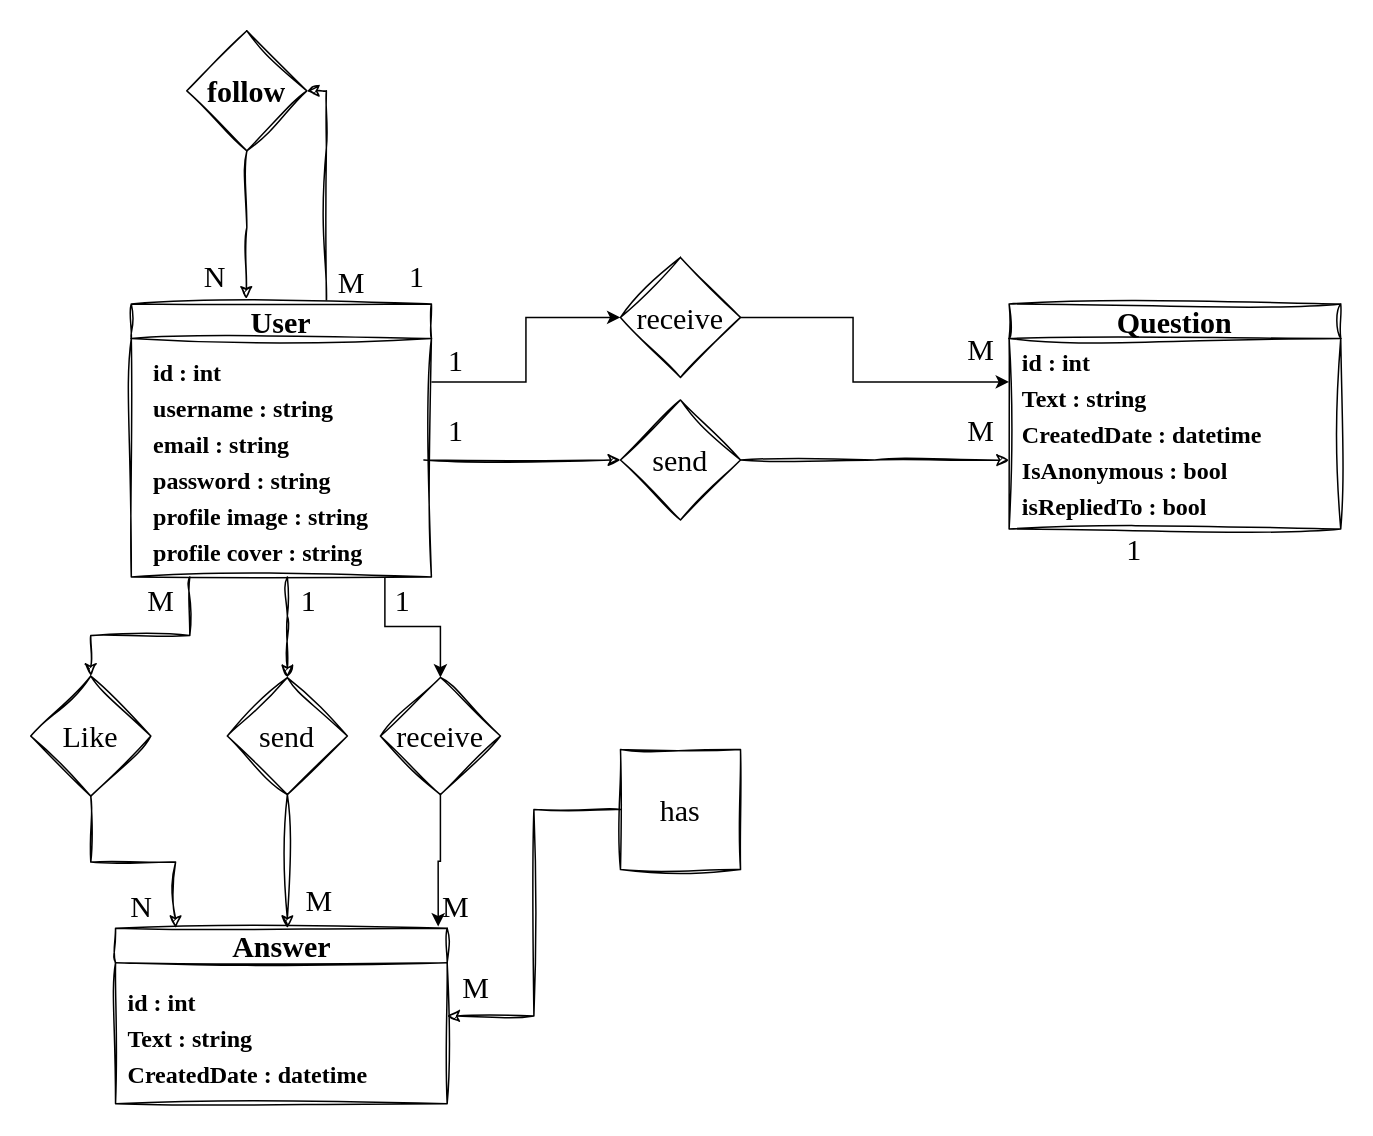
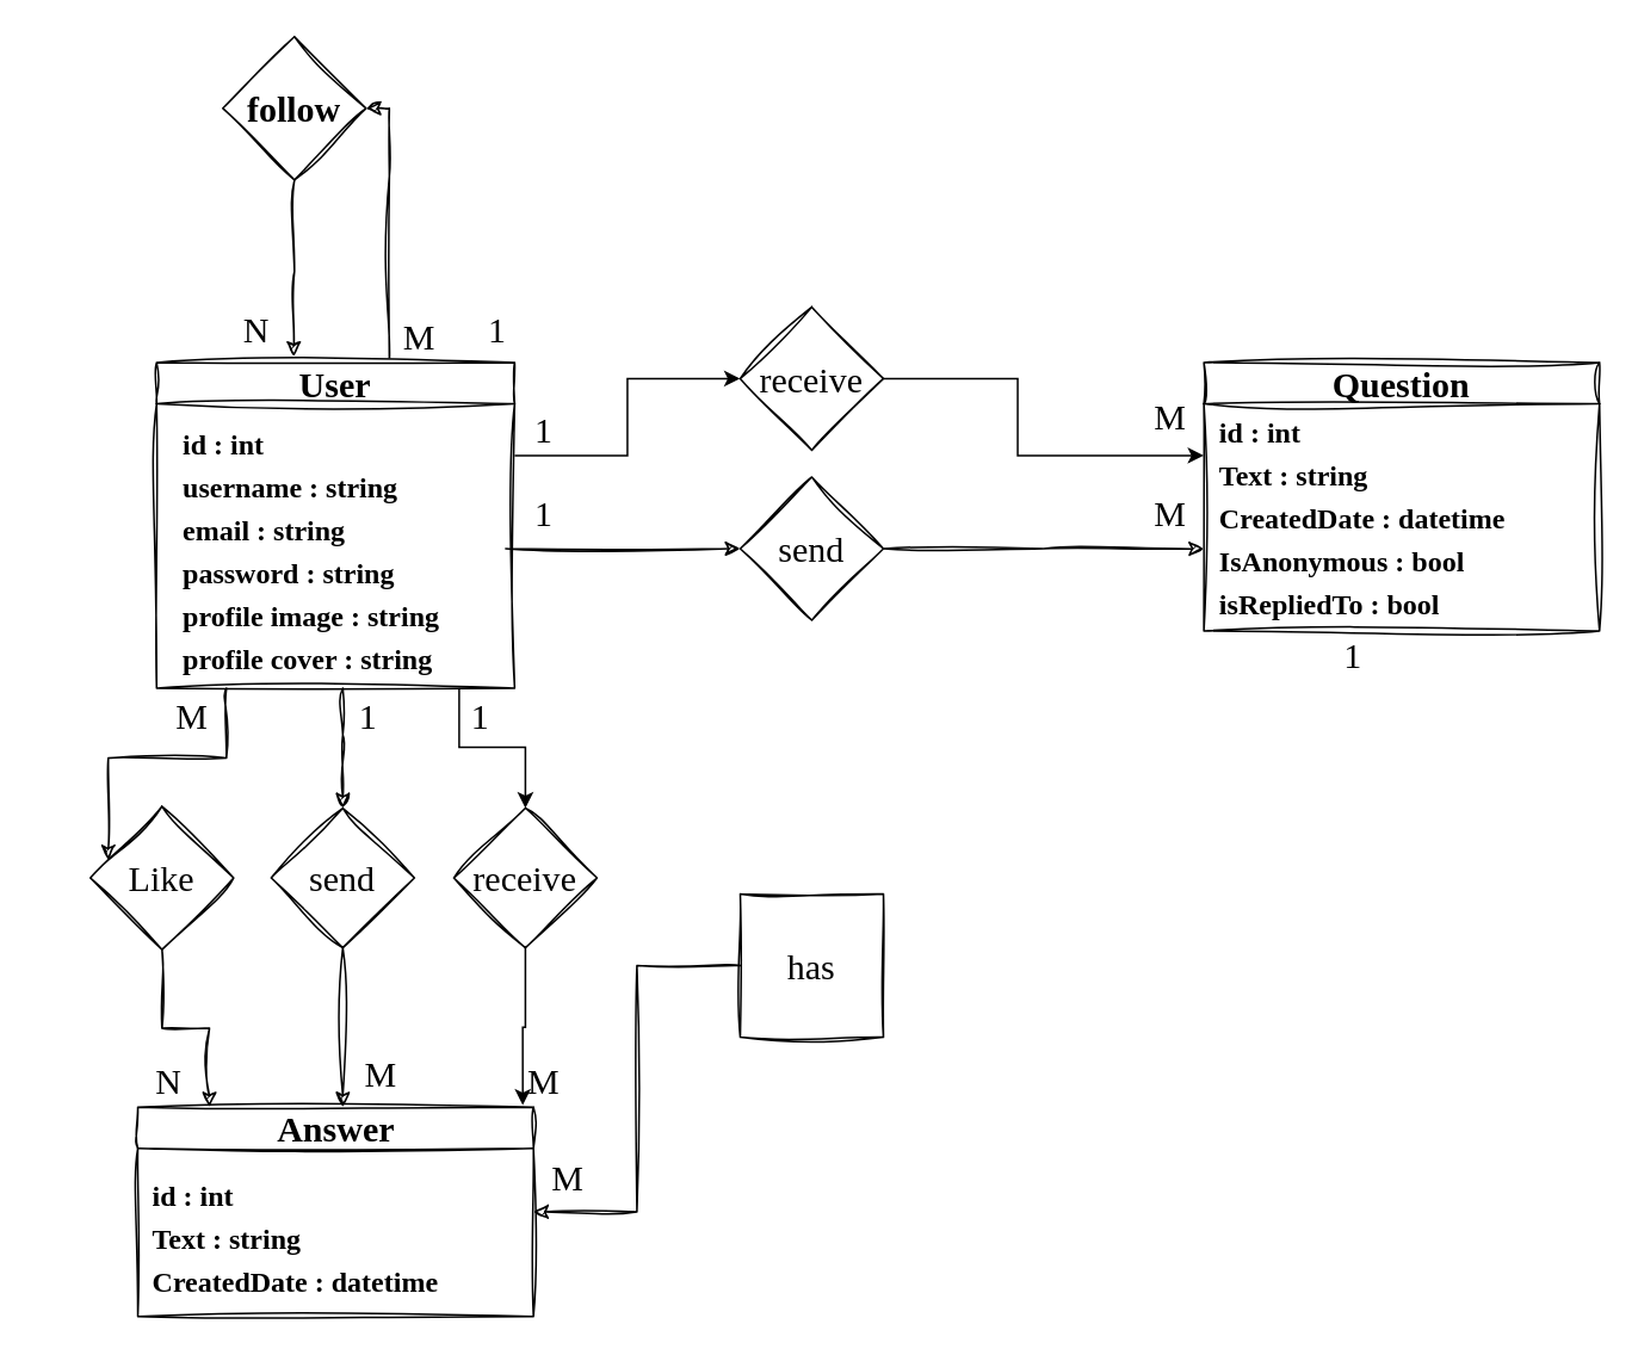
  <mxCell id="0" />
  <mxCell id="1" parent="0" />
  <mxCell id="2" value="" style="edgeStyle=orthogonalEdgeStyle;rounded=0;hachureGap=4;orthogonalLoop=1;jettySize=auto;html=1;fontFamily=Architects Daughter;fontSource=https%3A%2F%2Ffonts.googleapis.com%2Fcss%3Ffamily%3DArchitects%2BDaughter;fontSize=16;sketch=1;curveFitting=1;jiggle=2;" parent="1" source="4" target="25" edge="1"><mxGeometry relative="1" as="geometry"><Array as="points"><mxPoint x="217" y="98" /><mxPoint x="217" y="98" /></Array></mxGeometry></mxCell>
  <mxCell id="3" value="" style="edgeStyle=orthogonalEdgeStyle;rounded=0;orthogonalLoop=1;jettySize=auto;html=1;" parent="1" source="4" target="35" edge="1"><mxGeometry relative="1" as="geometry"><Array as="points"><mxPoint x="350" y="254" /><mxPoint x="350" y="211" /></Array></mxGeometry></mxCell>
  <mxCell id="4" value="&lt;font data-font-src=&quot;https://fonts.googleapis.com/css?family=Architects+Daughter&quot; face=&quot;Architects Daughter&quot;&gt;User&lt;/font&gt;" style="swimlane;whiteSpace=wrap;html=1;hachureGap=4;fontFamily=Architects Daughter;fontSource=https%3A%2F%2Ffonts.googleapis.com%2Fcss%3Ffamily%3DArchitects%2BDaughter;fontSize=20;sketch=1;curveFitting=1;jiggle=2;" parent="1" vertex="1"><mxGeometry x="87" y="202" width="200" height="182" as="geometry" /></mxCell>
  <mxCell id="5" value="&lt;font style=&quot;font-size: 16px;&quot;&gt;&lt;b style=&quot;&quot;&gt;&lt;font data-font-src=&quot;https://fonts.googleapis.com/css?family=Architects+Daughter&quot; face=&quot;Architects Daughter&quot;&gt;id : int&lt;br&gt;username : string&lt;br&gt;email : string&lt;br&gt;password : string&lt;br&gt;profile image : string&lt;br&gt;profile cover : string&lt;/font&gt;&lt;br&gt;&lt;/b&gt;&lt;/font&gt;" style="text;html=1;align=left;verticalAlign=middle;resizable=0;points=[];autosize=1;strokeColor=none;fillColor=none;fontSize=20;fontFamily=Architects Daughter;sketch=1;curveFitting=1;jiggle=2;" parent="4" vertex="1"><mxGeometry x="13" y="26" width="182" height="156" as="geometry" /></mxCell>
  <mxCell id="6" value="Question" style="swimlane;whiteSpace=wrap;html=1;hachureGap=4;fontFamily=Architects Daughter;fontSource=https%3A%2F%2Ffonts.googleapis.com%2Fcss%3Ffamily%3DArchitects%2BDaughter;fontSize=20;startSize=23;sketch=1;curveFitting=1;jiggle=2;" parent="1" vertex="1"><mxGeometry x="672" y="202" width="221" height="150" as="geometry" /></mxCell>
  <mxCell id="7" value="&lt;font style=&quot;font-size: 16px;&quot;&gt;&lt;b style=&quot;&quot;&gt;id : int&lt;br&gt;Text : string&lt;br&gt;CreatedDate : datetime&lt;br&gt;IsAnonymous : bool&lt;br&gt;isRepliedTo : bool&lt;br&gt;&lt;/b&gt;&lt;/font&gt;" style="text;html=1;align=left;verticalAlign=middle;resizable=0;points=[];autosize=1;strokeColor=none;fillColor=none;fontSize=20;fontFamily=Architects Daughter;sketch=1;curveFitting=1;jiggle=2;" parent="6" vertex="1"><mxGeometry x="6.5" y="20" width="195" height="130" as="geometry" /></mxCell>
  <mxCell id="8" value="&lt;font data-font-src=&quot;https://fonts.googleapis.com/css?family=Architects+Daughter&quot; face=&quot;Architects Daughter&quot;&gt;Answer&lt;/font&gt;" style="swimlane;whiteSpace=wrap;html=1;hachureGap=4;fontFamily=Architects Daughter;fontSource=https%3A%2F%2Ffonts.googleapis.com%2Fcss%3Ffamily%3DArchitects%2BDaughter;fontSize=20;startSize=23;sketch=1;curveFitting=1;jiggle=2;" parent="1" vertex="1"><mxGeometry x="76.5" y="618" width="221" height="117" as="geometry" /></mxCell>
  <mxCell id="9" value="&lt;font style=&quot;font-size: 16px;&quot;&gt;&lt;b style=&quot;&quot;&gt;&lt;font data-font-src=&quot;https://fonts.googleapis.com/css?family=Architects+Daughter&quot; face=&quot;Architects Daughter&quot;&gt;id : int&lt;br&gt;Text : string&lt;br&gt;CreatedDate : datetime&lt;/font&gt;&lt;br&gt;&lt;/b&gt;&lt;/font&gt;" style="text;html=1;align=left;verticalAlign=middle;resizable=0;points=[];autosize=1;strokeColor=none;fillColor=none;fontSize=20;fontFamily=Architects Daughter;sketch=1;curveFitting=1;jiggle=2;" parent="8" vertex="1"><mxGeometry x="6.5" y="26" width="195" height="91" as="geometry" /></mxCell>
  <mxCell id="10" style="edgeStyle=orthogonalEdgeStyle;rounded=0;hachureGap=4;orthogonalLoop=1;jettySize=auto;html=1;exitX=1;exitY=0.5;exitDx=0;exitDy=0;fontFamily=Architects Daughter;fontSource=https%3A%2F%2Ffonts.googleapis.com%2Fcss%3Ffamily%3DArchitects%2BDaughter;fontSize=16;sketch=1;curveFitting=1;jiggle=2;" parent="1" source="11" edge="1"><mxGeometry relative="1" as="geometry"><mxPoint x="672" y="306.13" as="targetPoint" /></mxGeometry></mxCell>
  <mxCell id="11" value="send" style="rhombus;whiteSpace=wrap;html=1;hachureGap=4;fontFamily=Architects Daughter;fontSource=https%3A%2F%2Ffonts.googleapis.com%2Fcss%3Ffamily%3DArchitects%2BDaughter;fontSize=20;sketch=1;curveFitting=1;jiggle=2;" parent="1" vertex="1"><mxGeometry x="413" y="266" width="80" height="80" as="geometry" /></mxCell>
  <mxCell id="12" value="" style="edgeStyle=orthogonalEdgeStyle;rounded=0;hachureGap=4;orthogonalLoop=1;jettySize=auto;html=1;fontFamily=Architects Daughter;fontSource=https%3A%2F%2Ffonts.googleapis.com%2Fcss%3Ffamily%3DArchitects%2BDaughter;fontSize=16;sketch=1;curveFitting=1;jiggle=2;" parent="1" source="5" target="11" edge="1"><mxGeometry relative="1" as="geometry" /></mxCell>
  <mxCell id="13" value="1" style="text;html=1;align=center;verticalAlign=middle;resizable=0;points=[];autosize=1;strokeColor=none;fillColor=none;fontSize=20;fontFamily=Architects Daughter;sketch=1;curveFitting=1;jiggle=2;" parent="1" vertex="1"><mxGeometry x="290" y="266" width="26" height="39" as="geometry" /></mxCell>
  <mxCell id="14" value="M" style="text;html=1;align=center;verticalAlign=middle;resizable=0;points=[];autosize=1;strokeColor=none;fillColor=none;fontSize=20;fontFamily=Architects Daughter;sketch=1;curveFitting=1;jiggle=2;" parent="1" vertex="1"><mxGeometry x="633" y="266" width="39" height="39" as="geometry" /></mxCell>
  <mxCell id="15" value="send" style="rhombus;whiteSpace=wrap;html=1;hachureGap=4;fontFamily=Architects Daughter;fontSource=https%3A%2F%2Ffonts.googleapis.com%2Fcss%3Ffamily%3DArchitects%2BDaughter;fontSize=20;sketch=1;curveFitting=1;jiggle=2;" parent="1" vertex="1"><mxGeometry x="151" y="451" width="80" height="78" as="geometry" /></mxCell>
  <mxCell id="16" value="" style="edgeStyle=orthogonalEdgeStyle;rounded=0;hachureGap=4;orthogonalLoop=1;jettySize=auto;html=1;fontFamily=Architects Daughter;fontSource=https%3A%2F%2Ffonts.googleapis.com%2Fcss%3Ffamily%3DArchitects%2BDaughter;fontSize=16;sketch=1;curveFitting=1;jiggle=2;" parent="1" source="5" target="15" edge="1"><mxGeometry relative="1" as="geometry"><Array as="points"><mxPoint x="191" y="410" /><mxPoint x="191" y="410" /></Array></mxGeometry></mxCell>
  <mxCell id="17" style="edgeStyle=orthogonalEdgeStyle;rounded=0;hachureGap=4;orthogonalLoop=1;jettySize=auto;html=1;fontFamily=Architects Daughter;fontSource=https%3A%2F%2Ffonts.googleapis.com%2Fcss%3Ffamily%3DArchitects%2BDaughter;fontSize=16;sketch=1;curveFitting=1;jiggle=2;" parent="1" source="15" edge="1"><mxGeometry relative="1" as="geometry"><mxPoint x="191" y="618" as="targetPoint" /><Array as="points"><mxPoint x="191" y="618" /></Array></mxGeometry></mxCell>
  <mxCell id="18" value="1" style="text;html=1;align=center;verticalAlign=middle;resizable=0;points=[];autosize=1;strokeColor=none;fillColor=none;fontSize=20;fontFamily=Architects Daughter;sketch=1;curveFitting=1;jiggle=2;" parent="1" vertex="1"><mxGeometry x="192" y="379.5" width="26" height="39" as="geometry" /></mxCell>
  <mxCell id="19" value="M" style="text;html=1;align=center;verticalAlign=middle;resizable=0;points=[];autosize=1;strokeColor=none;fillColor=none;fontSize=20;fontFamily=Architects Daughter;sketch=1;curveFitting=1;jiggle=2;" parent="1" vertex="1"><mxGeometry x="192" y="579" width="39" height="39" as="geometry" /></mxCell>
  <mxCell id="20" style="edgeStyle=orthogonalEdgeStyle;rounded=0;hachureGap=4;orthogonalLoop=1;jettySize=auto;html=1;entryX=1;entryY=0.5;entryDx=0;entryDy=0;fontFamily=Architects Daughter;fontSource=https%3A%2F%2Ffonts.googleapis.com%2Fcss%3Ffamily%3DArchitects%2BDaughter;fontSize=16;sketch=1;curveFitting=1;jiggle=2;" parent="1" source="21" target="8" edge="1"><mxGeometry relative="1" as="geometry" /></mxCell>
  <mxCell id="21" value="has" style="whiteSpace=wrap;html=1;hachureGap=4;fontFamily=Architects Daughter;fontSource=https%3A%2F%2Ffonts.googleapis.com%2Fcss%3Ffamily%3DArchitects%2BDaughter;fontSize=20;sketch=1;curveFitting=1;jiggle=2;rounded=0;" parent="1" vertex="1"><mxGeometry x="413" y="499" width="80" height="80" as="geometry" /></mxCell>
  <mxCell id="22" value="1" style="text;html=1;align=center;verticalAlign=middle;resizable=0;points=[];autosize=1;strokeColor=none;fillColor=none;fontSize=20;fontFamily=Architects Daughter;sketch=1;curveFitting=1;jiggle=2;" parent="1" vertex="1"><mxGeometry x="742" y="345" width="26" height="39" as="geometry" /></mxCell>
  <mxCell id="23" value="1" style="text;html=1;align=center;verticalAlign=middle;resizable=0;points=[];autosize=1;strokeColor=none;fillColor=none;fontSize=20;fontFamily=Architects Daughter;sketch=1;curveFitting=1;jiggle=2;" parent="1" vertex="1"><mxGeometry x="264" y="163" width="26" height="39" as="geometry" /></mxCell>
  <mxCell id="24" value="M" style="text;strokeColor=none;align=center;fillColor=none;html=1;verticalAlign=middle;whiteSpace=wrap;rounded=0;fontSize=20;fontFamily=Architects Daughter;sketch=1;curveFitting=1;jiggle=2;" parent="1" vertex="1"><mxGeometry x="287" y="642" width="60" height="30" as="geometry" /></mxCell>
  <mxCell id="25" value="follow" style="rhombus;whiteSpace=wrap;html=1;fontSize=20;fontFamily=Architects Daughter;fontStyle=1;startSize=23;hachureGap=4;fontSource=https%3A%2F%2Ffonts.googleapis.com%2Fcss%3Ffamily%3DArchitects%2BDaughter;sketch=1;curveFitting=1;jiggle=2;" parent="1" vertex="1"><mxGeometry x="124" y="20" width="80" height="80" as="geometry" /></mxCell>
  <mxCell id="26" style="edgeStyle=orthogonalEdgeStyle;rounded=0;hachureGap=4;orthogonalLoop=1;jettySize=auto;html=1;entryX=0.383;entryY=-0.018;entryDx=0;entryDy=0;entryPerimeter=0;fontFamily=Architects Daughter;fontSource=https%3A%2F%2Ffonts.googleapis.com%2Fcss%3Ffamily%3DArchitects%2BDaughter;fontSize=16;sketch=1;curveFitting=1;jiggle=2;" parent="1" source="25" target="4" edge="1"><mxGeometry relative="1" as="geometry" /></mxCell>
  <mxCell id="27" value="M" style="text;strokeColor=none;align=center;fillColor=none;html=1;verticalAlign=middle;whiteSpace=wrap;rounded=0;fontSize=20;fontFamily=Architects Daughter;sketch=1;curveFitting=1;jiggle=2;" parent="1" vertex="1"><mxGeometry x="204" y="172" width="60" height="30" as="geometry" /></mxCell>
  <mxCell id="28" value="N" style="text;strokeColor=none;align=center;fillColor=none;html=1;verticalAlign=middle;whiteSpace=wrap;rounded=0;fontSize=20;fontFamily=Architects Daughter;sketch=1;curveFitting=1;jiggle=2;" parent="1" vertex="1"><mxGeometry x="113" y="167.5" width="60" height="30" as="geometry" /></mxCell>
- <mxCell id="29" value="&lt;font style=&quot;font-size: 20px;&quot; data-font-src=&quot;https://fonts.googleapis.com/css?family=Architects+Daughter&quot; face=&quot;Architects Daughter&quot;&gt;Like&lt;/font&gt;" style="rhombus;whiteSpace=wrap;html=1;sketch=1;curveFitting=1;jiggle=2;" parent="1" vertex="1"><mxGeometry x="20" y="450" width="80" height="80" as="geometry" /></mxCell>
+ <mxCell id="29" value="&lt;font style=&quot;font-size: 20px;&quot; data-font-src=&quot;https://fonts.googleapis.com/css?family=Architects+Daughter&quot; face=&quot;Architects Daughter&quot;&gt;Like&lt;/font&gt;" style="rhombus;whiteSpace=wrap;html=1;sketch=1;curveFitting=1;jiggle=2;" parent="1" vertex="1"><mxGeometry x="50" y="450" width="80" height="80" as="geometry" /></mxCell>
  <mxCell id="30" value="" style="edgeStyle=orthogonalEdgeStyle;rounded=0;orthogonalLoop=1;jettySize=auto;html=1;sketch=1;curveFitting=1;jiggle=2;" parent="1" source="5" target="29" edge="1"><mxGeometry relative="1" as="geometry"><Array as="points"><mxPoint x="126" y="423" /><mxPoint x="60" y="423" /></Array></mxGeometry></mxCell>
  <mxCell id="31" style="edgeStyle=orthogonalEdgeStyle;rounded=0;hachureGap=4;orthogonalLoop=1;jettySize=auto;html=1;entryX=0.181;entryY=0;entryDx=0;entryDy=0;entryPerimeter=0;fontFamily=Architects Daughter;fontSource=https%3A%2F%2Ffonts.googleapis.com%2Fcss%3Ffamily%3DArchitects%2BDaughter;fontSize=16;sketch=1;curveFitting=1;jiggle=2;" parent="1" source="29" target="8" edge="1"><mxGeometry relative="1" as="geometry" /></mxCell>
  <mxCell id="32" value="M" style="text;strokeColor=none;align=center;fillColor=none;html=1;verticalAlign=middle;whiteSpace=wrap;rounded=0;fontSize=20;fontFamily=Architects Daughter;sketch=1;curveFitting=1;jiggle=2;" parent="1" vertex="1"><mxGeometry x="76.5" y="384" width="60" height="30" as="geometry" /></mxCell>
  <mxCell id="33" value="N" style="text;strokeColor=none;align=center;fillColor=none;html=1;verticalAlign=middle;whiteSpace=wrap;rounded=0;fontSize=20;fontFamily=Architects Daughter;sketch=1;curveFitting=1;jiggle=2;" parent="1" vertex="1"><mxGeometry x="64" y="588" width="60" height="30" as="geometry" /></mxCell>
  <mxCell id="34" style="edgeStyle=orthogonalEdgeStyle;rounded=0;orthogonalLoop=1;jettySize=auto;html=1;" parent="1" source="35" edge="1"><mxGeometry relative="1" as="geometry"><mxPoint x="672" y="254" as="targetPoint" /><Array as="points"><mxPoint x="568" y="211" /><mxPoint x="568" y="254" /></Array></mxGeometry></mxCell>
  <mxCell id="35" value="&lt;span style=&quot;font-weight: normal;&quot;&gt;receive&lt;/span&gt;" style="rhombus;whiteSpace=wrap;html=1;fontSize=20;fontFamily=Architects Daughter;fontStyle=1;startSize=23;hachureGap=4;fontSource=https%3A%2F%2Ffonts.googleapis.com%2Fcss%3Ffamily%3DArchitects%2BDaughter;sketch=1;curveFitting=1;jiggle=2;" parent="1" vertex="1"><mxGeometry x="413" y="171" width="80" height="80" as="geometry" /></mxCell>
  <mxCell id="36" value="1" style="text;html=1;align=center;verticalAlign=middle;resizable=0;points=[];autosize=1;strokeColor=none;fillColor=none;fontSize=20;fontFamily=Architects Daughter;sketch=1;curveFitting=1;jiggle=2;" parent="1" vertex="1"><mxGeometry x="290" y="219" width="26" height="39" as="geometry" /></mxCell>
  <mxCell id="37" value="M" style="text;html=1;align=center;verticalAlign=middle;resizable=0;points=[];autosize=1;strokeColor=none;fillColor=none;fontSize=20;fontFamily=Architects Daughter;sketch=1;curveFitting=1;jiggle=2;" parent="1" vertex="1"><mxGeometry x="633" y="212" width="39" height="39" as="geometry" /></mxCell>
  <mxCell id="38" value="receive" style="rhombus;whiteSpace=wrap;html=1;hachureGap=4;fontFamily=Architects Daughter;fontSource=https%3A%2F%2Ffonts.googleapis.com%2Fcss%3Ffamily%3DArchitects%2BDaughter;fontSize=20;sketch=1;curveFitting=1;jiggle=2;" parent="1" vertex="1"><mxGeometry x="253" y="451" width="80" height="78" as="geometry" /></mxCell>
  <mxCell id="39" style="edgeStyle=orthogonalEdgeStyle;rounded=0;orthogonalLoop=1;jettySize=auto;html=1;entryX=0.5;entryY=0;entryDx=0;entryDy=0;" parent="1" source="5" target="38" edge="1"><mxGeometry relative="1" as="geometry"><Array as="points"><mxPoint x="256" y="417" /><mxPoint x="293" y="417" /></Array></mxGeometry></mxCell>
  <mxCell id="40" style="edgeStyle=orthogonalEdgeStyle;rounded=0;orthogonalLoop=1;jettySize=auto;html=1;entryX=0.973;entryY=-0.009;entryDx=0;entryDy=0;entryPerimeter=0;" parent="1" source="38" target="8" edge="1"><mxGeometry relative="1" as="geometry" /></mxCell>
  <mxCell id="41" value="&lt;font style=&quot;font-size: 20px;&quot; data-font-src=&quot;https://fonts.googleapis.com/css?family=Architects+Daughter&quot; face=&quot;Architects Daughter&quot;&gt;1&lt;/font&gt;" style="text;strokeColor=none;align=center;fillColor=none;html=1;verticalAlign=middle;whiteSpace=wrap;rounded=0;" parent="1" vertex="1"><mxGeometry x="237.5" y="384" width="60" height="30" as="geometry" /></mxCell>
  <mxCell id="42" value="&lt;font style=&quot;font-size: 20px;&quot; data-font-src=&quot;https://fonts.googleapis.com/css?family=Architects+Daughter&quot; face=&quot;Architects Daughter&quot;&gt;M&lt;/font&gt;" style="text;strokeColor=none;align=center;fillColor=none;html=1;verticalAlign=middle;whiteSpace=wrap;rounded=0;" parent="1" vertex="1"><mxGeometry x="292.5" y="588" width="21" height="30" as="geometry" /></mxCell>
